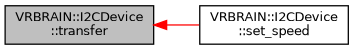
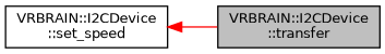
  digraph {
    rankdir=LR
    node [color=black fontname=Helvetica fontsize=10 shape=record style=filled]
    n1 [fillcolor=grey75 fontcolor=black height=0.2 label="VRBRAIN::I2CDevice\l::transfer" width=0.4]
    n2 [fillcolor=white height=0.2 label="VRBRAIN::I2CDevice\l::set_speed" width=0.4]
-   n1 -> n2 [color=red dir=back fontname=Helvetica fontsize=10 labelfontname=Helvetica labelfontsize=10 style=solid]
+   n2 -> n1 [color=red dir=back fontname=Helvetica fontsize=10 labelfontname=Helvetica labelfontsize=10 style=solid]
  }
